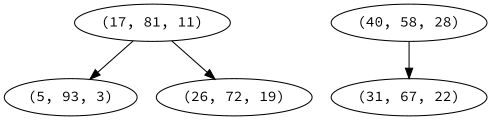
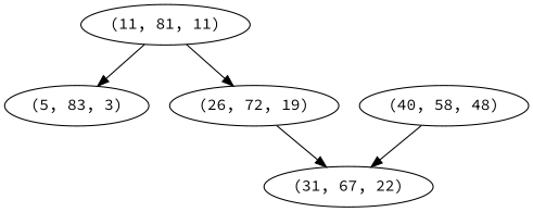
  digraph {
    fontname="Source Code Pro"
    node [fontname="Source Code Pro"]
    edge [fontname="Source Code Pro"]
-   "(17, 81, 11)"
-   "(5, 93, 3)"
+   "(17, 81, 11)" [label="(11, 81, 11)"]
+   "(5, 93, 3)" [label="(5, 83, 3)"]
    "(26, 72, 19)"
    "(31, 67, 22)"
-   "(40, 58, 28)"
+   "(40, 58, 28)" [label="(40, 58, 48)"]
    "(17, 81, 11)" -> "(5, 93, 3)"
    "(17, 81, 11)" -> "(26, 72, 19)"
+   "(26, 72, 19)" -> "(31, 67, 22)"
    "(40, 58, 28)" -> "(31, 67, 22)"
  }
